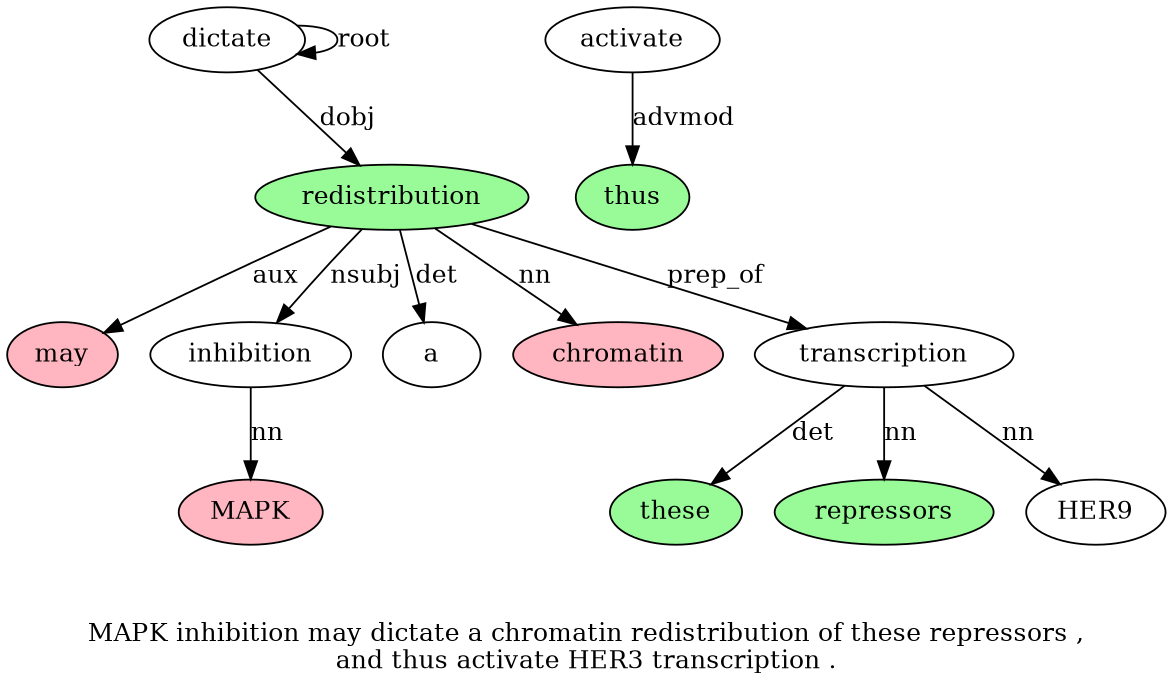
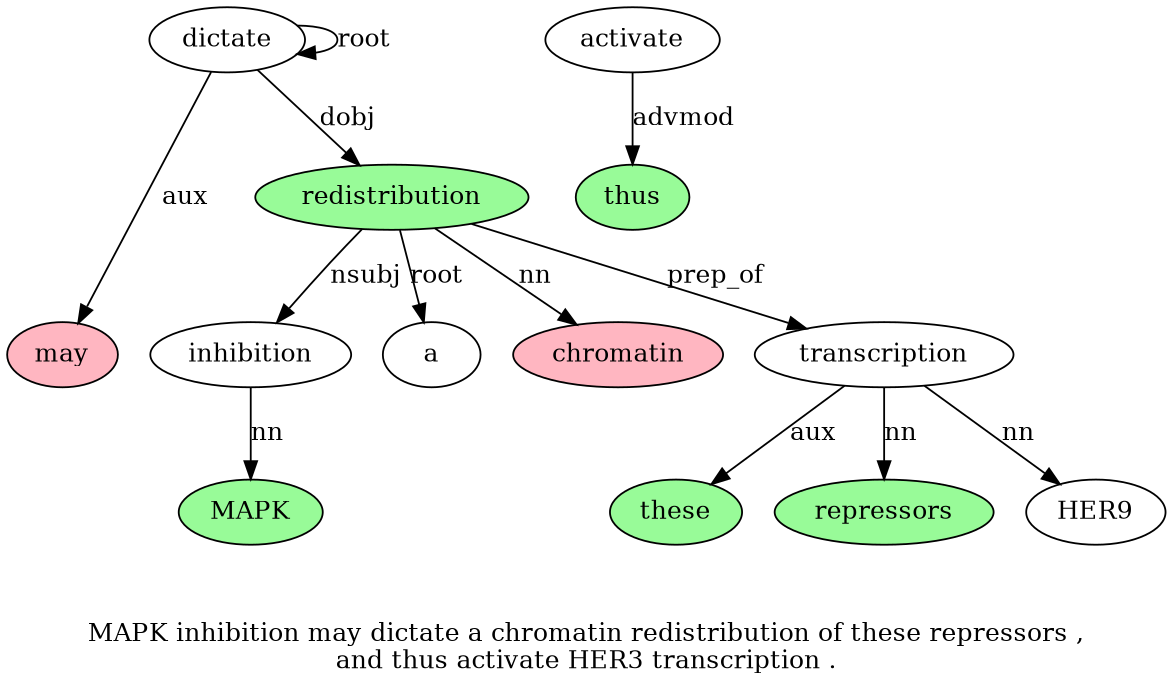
  digraph {
    label="MAPK inhibition may dictate a chromatin redistribution of these repressors ,\nand thus activate HER3 transcription ."
    node [fillcolor=white style=filled]
    n1 [label=inhibition]
-   n2 [fillcolor=lightpink label=MAPK]
+   n2 [fillcolor=palegreen label=MAPK]
    n3 [label=dictate]
    n4 [fillcolor=lightpink label=may]
    n5 [fillcolor=palegreen label=redistribution]
    n6 [label=a]
    n7 [fillcolor=lightpink label=chromatin]
    n8 [label=transcription]
    n9 [fillcolor=palegreen label=these]
    n10 [fillcolor=palegreen label=repressors]
    n11 [label=HER9]
    n12 [label=activate]
    n13 [fillcolor=palegreen label=thus]
    n1 -> n2 [label=nn]
    n3 -> n3 [label=root]
-   n5 -> n4 [label=aux]
+   n3 -> n4 [label=aux]
    n3 -> n5 [label=dobj]
    n5 -> n1 [label=nsubj]
-   n5 -> n6 [label=det]
+   n5 -> n6 [label=root]
    n5 -> n7 [label=nn]
    n5 -> n8 [label=prep_of]
-   n8 -> n9 [label=det]
+   n8 -> n9 [label=aux]
    n8 -> n10 [label=nn]
    n8 -> n11 [label=nn]
    n12 -> n13 [label=advmod]
  }
